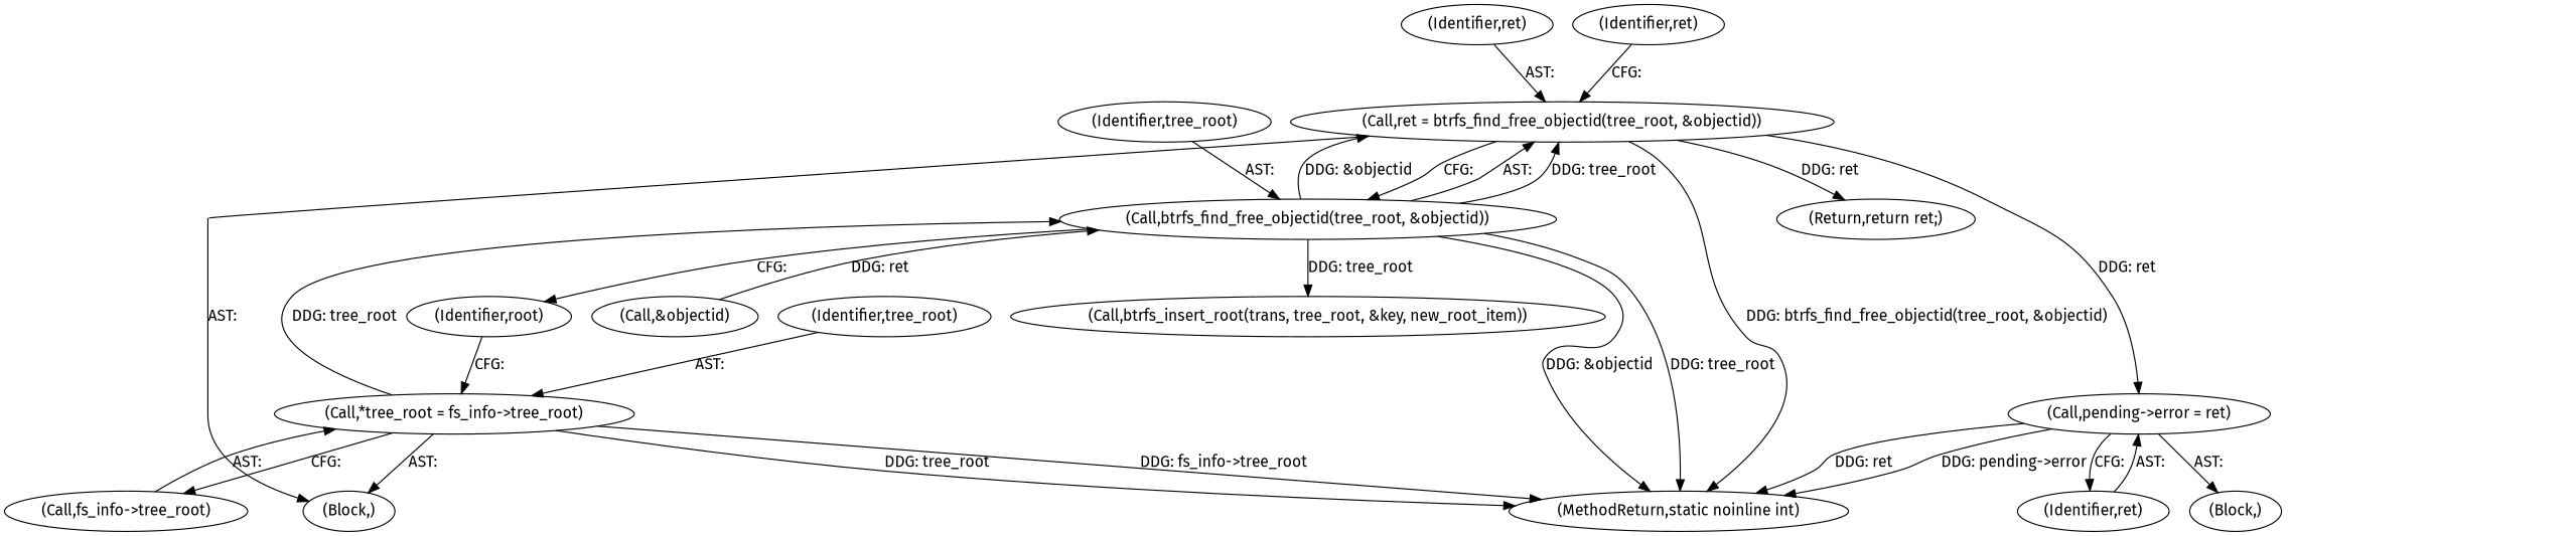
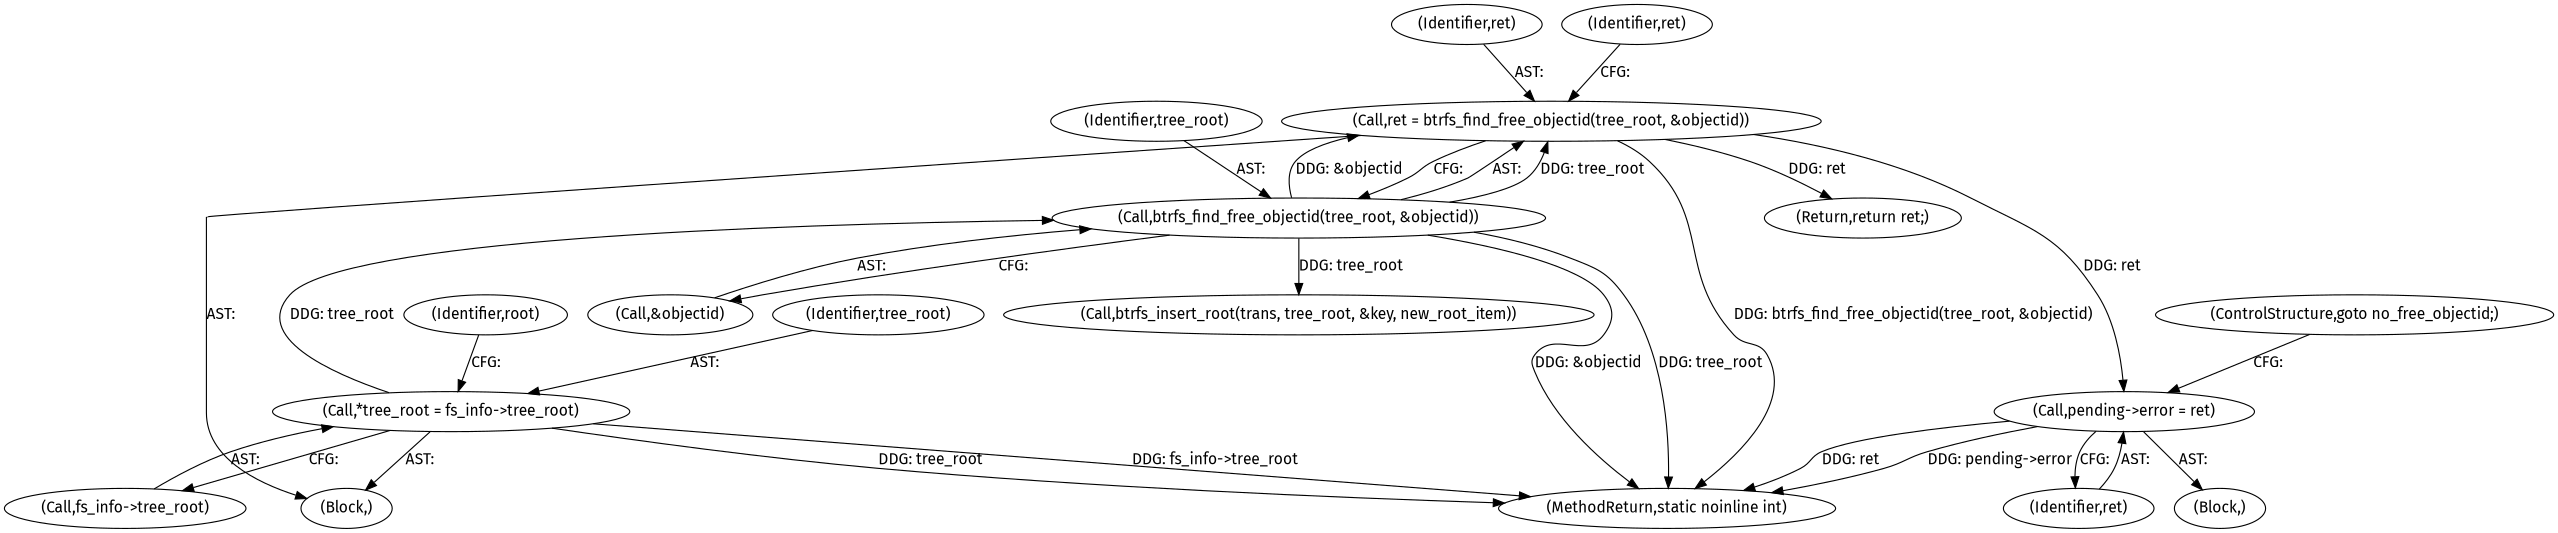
  digraph {
    fontname="Fira Sans"
    node [fontname="Fira Sans"]
    edge [fontname="Fira Sans"]
    n1 [label="(Call,pending->error = ret)"]
    n2 [label="(Identifier,ret)"]
    n3 [label="(MethodReturn,static noinline int)"]
    n4 [label="(Block,)"]
    n5 [label="(Call,ret = btrfs_find_free_objectid(tree_root, &objectid))"]
    n6 [label="(Call,btrfs_find_free_objectid(tree_root, &objectid))"]
    n7 [label="(Block,)"]
    n8 [label="(Return,return ret;)"]
    n9 [label="(Call,&objectid)"]
    n10 [label="(Call,btrfs_insert_root(trans, tree_root, &key, new_root_item))"]
    n11 [label="(Call,*tree_root = fs_info->tree_root)"]
    n12 [label="(Call,fs_info->tree_root)"]
+   n13 [label="(ControlStructure,goto no_free_objectid;)"]
    n14 [label="(Identifier,root)"]
    n15 [label="(Identifier,tree_root)"]
    n16 [label="(Identifier,ret)"]
    n17 [label="(Identifier,tree_root)"]
    n18 [label="(Identifier,ret)"]
    n1 -> n2 [label="CFG: "]
    n1 -> n3 [label="DDG: pending->error"]
    n1 -> n3 [label="DDG: ret"]
    n1 -> n4 [label="AST: "]
    n2 -> n1 [label="AST: "]
    n5 -> n1 [label="DDG: ret"]
    n5 -> n3 [label="DDG: btrfs_find_free_objectid(tree_root, &objectid)"]
    n5 -> n6 [label="CFG: "]
    n5 -> n7 [label="AST: "]
    n5 -> n8 [label="DDG: ret"]
    n6 -> n3 [label="DDG: &objectid"]
    n6 -> n3 [label="DDG: tree_root"]
    n6 -> n5 [label="AST: "]
    n6 -> n5 [label="DDG: tree_root"]
    n6 -> n5 [label="DDG: &objectid"]
-   n6 -> n14 [label="CFG: "]
+   n6 -> n9 [label="CFG: "]
    n6 -> n10 [label="DDG: tree_root"]
-   n9 -> n6 [label="DDG: ret"]
+   n9 -> n6 [label="AST: "]
    n11 -> n3 [label="DDG: fs_info->tree_root"]
    n11 -> n3 [label="DDG: tree_root"]
    n11 -> n6 [label="DDG: tree_root"]
    n11 -> n7 [label="AST: "]
    n11 -> n12 [label="CFG: "]
    n12 -> n11 [label="AST: "]
+   n13 -> n1 [label="CFG: "]
    n14 -> n11 [label="CFG: "]
    n15 -> n11 [label="AST: "]
    n16 -> n5 [label="AST: "]
    n17 -> n6 [label="AST: "]
    n18 -> n5 [label="CFG: "]
  }
